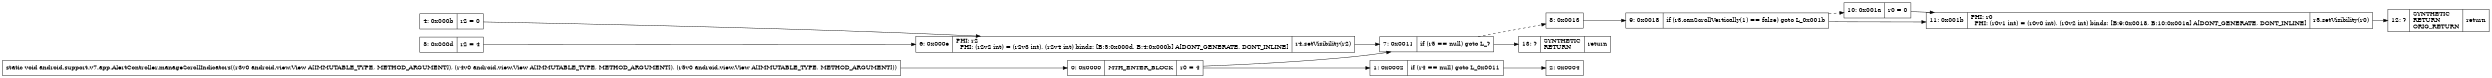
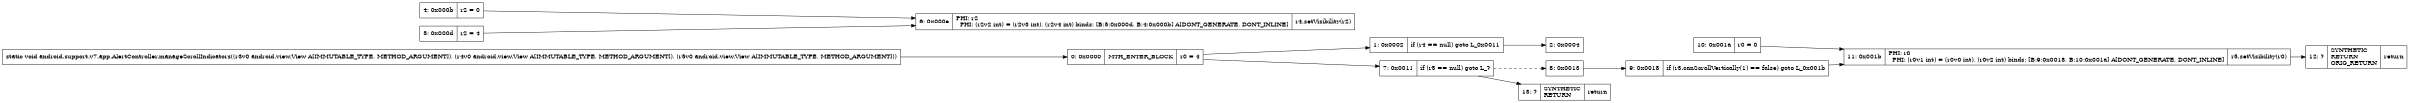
  digraph {
    rankdir=LR
    node [shape=record]
    n1 [label="{0\:\ 0x0000|MTH_ENTER_BLOCK\l|r0 = 4\l}"]
    n2 [label="{1\:\ 0x0002|if (r4 == null) goto L_0x0011\l}"]
    n3 [label="{7\:\ 0x0011|if (r5 == null) goto L_?\l}"]
    n4 [label="{2\:\ 0x0004}"]
    n5 [label="{8\:\ 0x0013}"]
    n6 [label="{13\:\ ?|SYNTHETIC\lRETURN\l|return\l}"]
    n7 [label="{4\:\ 0x000b|r2 = 0\l}"]
    n8 [label="{6\:\ 0x000e|PHI: r2 \l  PHI: (r2v2 int) = (r2v3 int), (r2v4 int) binds: [B:5:0x000d, B:4:0x000b] A[DONT_GENERATE, DONT_INLINE]\l|r4.setVisibility(r2)\l}"]
    n9 [label="{5\:\ 0x000d|r2 = 4\l}"]
    n10 [label="{9\:\ 0x0018|if (r3.canScrollVertically(1) == false) goto L_0x001b\l}"]
    n11 [label="{10\:\ 0x001a|r0 = 0\l}"]
    n12 [label="{11\:\ 0x001b|PHI: r0 \l  PHI: (r0v1 int) = (r0v0 int), (r0v2 int) binds: [B:9:0x0018, B:10:0x001a] A[DONT_GENERATE, DONT_INLINE]\l|r5.setVisibility(r0)\l}"]
    n13 [label="{12\:\ ?|SYNTHETIC\lRETURN\lORIG_RETURN\l|return\l}"]
    n14 [label="{static void android.support.v7.app.AlertController.manageScrollIndicators((r3v0 android.view.View A[IMMUTABLE_TYPE, METHOD_ARGUMENT]), (r4v0 android.view.View A[IMMUTABLE_TYPE, METHOD_ARGUMENT]), (r5v0 android.view.View A[IMMUTABLE_TYPE, METHOD_ARGUMENT])) }"]
    n1 -> n2
    n1 -> n3
    n2 -> n4 [style=solid]
    n3 -> n5 [style=dashed]
    n3 -> n6
    n5 -> n10
    n7 -> n8
-   n8 -> n3
    n9 -> n8
-   n10 -> n11 [style=dashed]
    n10 -> n12
    n11 -> n12
    n12 -> n13
    n14 -> n1
  }
